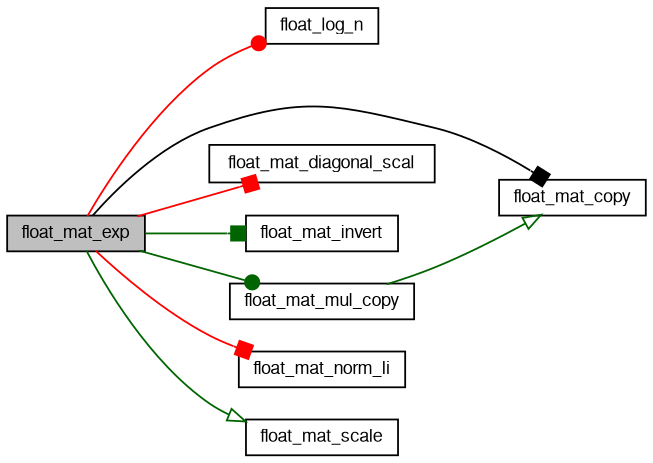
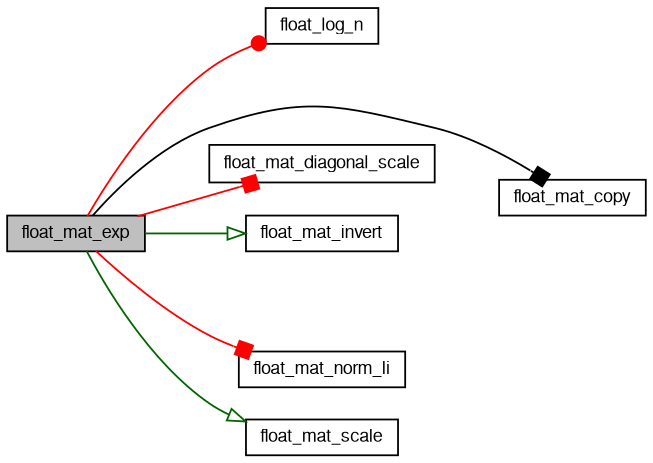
  digraph {
    rankdir=LR
    node [color=black fillcolor=white fontname=FreeSans fontsize=10 shape=record style=filled]
    edge [arrowhead=box color=darkgreen fontname=FreeSans fontsize=10 labelfontname=FreeSans labelfontsize=10 style=solid]
    n1 [fillcolor=grey75 fontcolor=black height=0.2 label=float_mat_exp width=0.4]
    n2 [height=0.2 label=float_log_n width=0.4]
    n3 [height=0.2 label=float_mat_copy width=0.4]
-   n4 [height=0.2 label=float_mat_diagonal_scal width=0.4]
+   n4 [height=0.2 label=float_mat_diagonal_scale width=0.4]
    n5 [height=0.2 label=float_mat_invert width=0.4]
-   n6 [height=0.2 label=float_mat_mul_copy width=0.4]
    n7 [height=0.2 label=float_mat_norm_li width=0.4]
    n8 [height=0.2 label=float_mat_scale width=0.4]
    n1 -> n2 [arrowhead=dot color=red]
    n1 -> n3 [color=black]
    n1 -> n4 [color=red]
-   n1 -> n5
-   n1 -> n6 [arrowhead=dot]
+   n1 -> n5 [arrowhead=onormal]
    n1 -> n7 [color=red]
    n1 -> n8 [arrowhead=onormal]
-   n6 -> n3 [arrowhead=onormal]
  }
